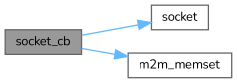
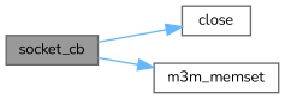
  digraph {
    fontname=Nunito
    rankdir=LR
    node [color=grey40 fillcolor=white fontname=Nunito fontsize=10 shape=box style=filled]
    edge [color=steelblue1 fontname=Nunito fontsize=10 labelfontname=FreeSans labelfontsize=10 style=solid]
    n1 [color=gray40 fillcolor=grey60 fontcolor=black height=0.2 label=socket_cb width=0.4]
-   n2 [height=0.2 label=socket width=0.4]
-   n3 [height=0.2 label=m2m_memset width=0.4]
+   n2 [height=0.2 label=close width=0.4]
+   n3 [height=0.2 label=m3m_memset width=0.4]
    n1 -> n2
    n1 -> n3
  }
